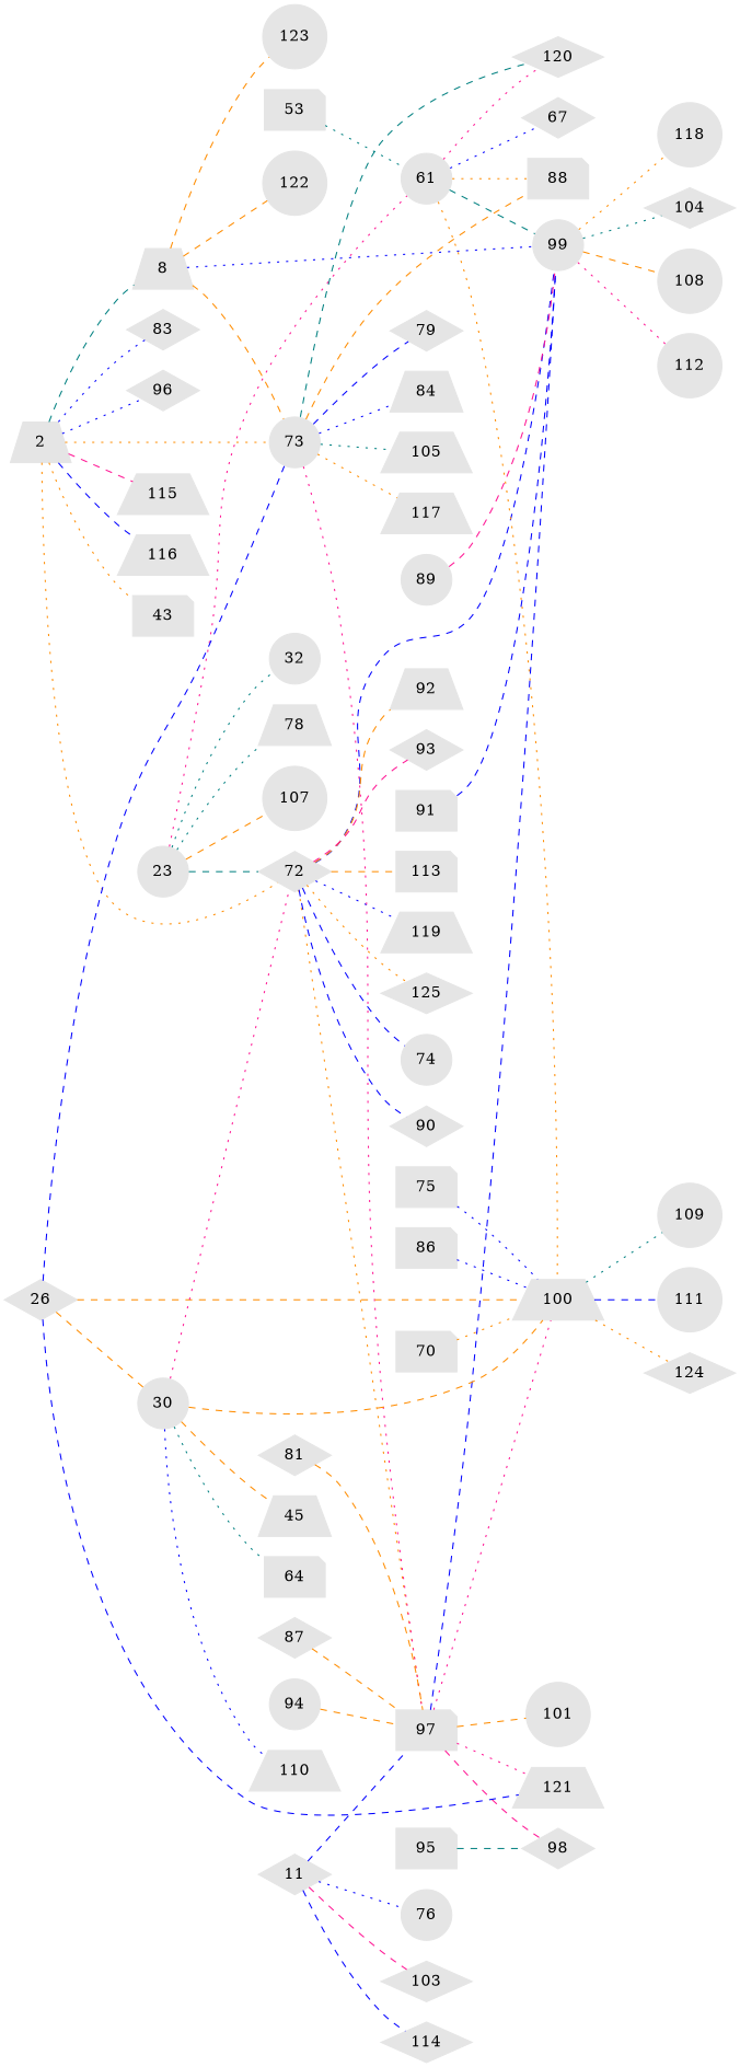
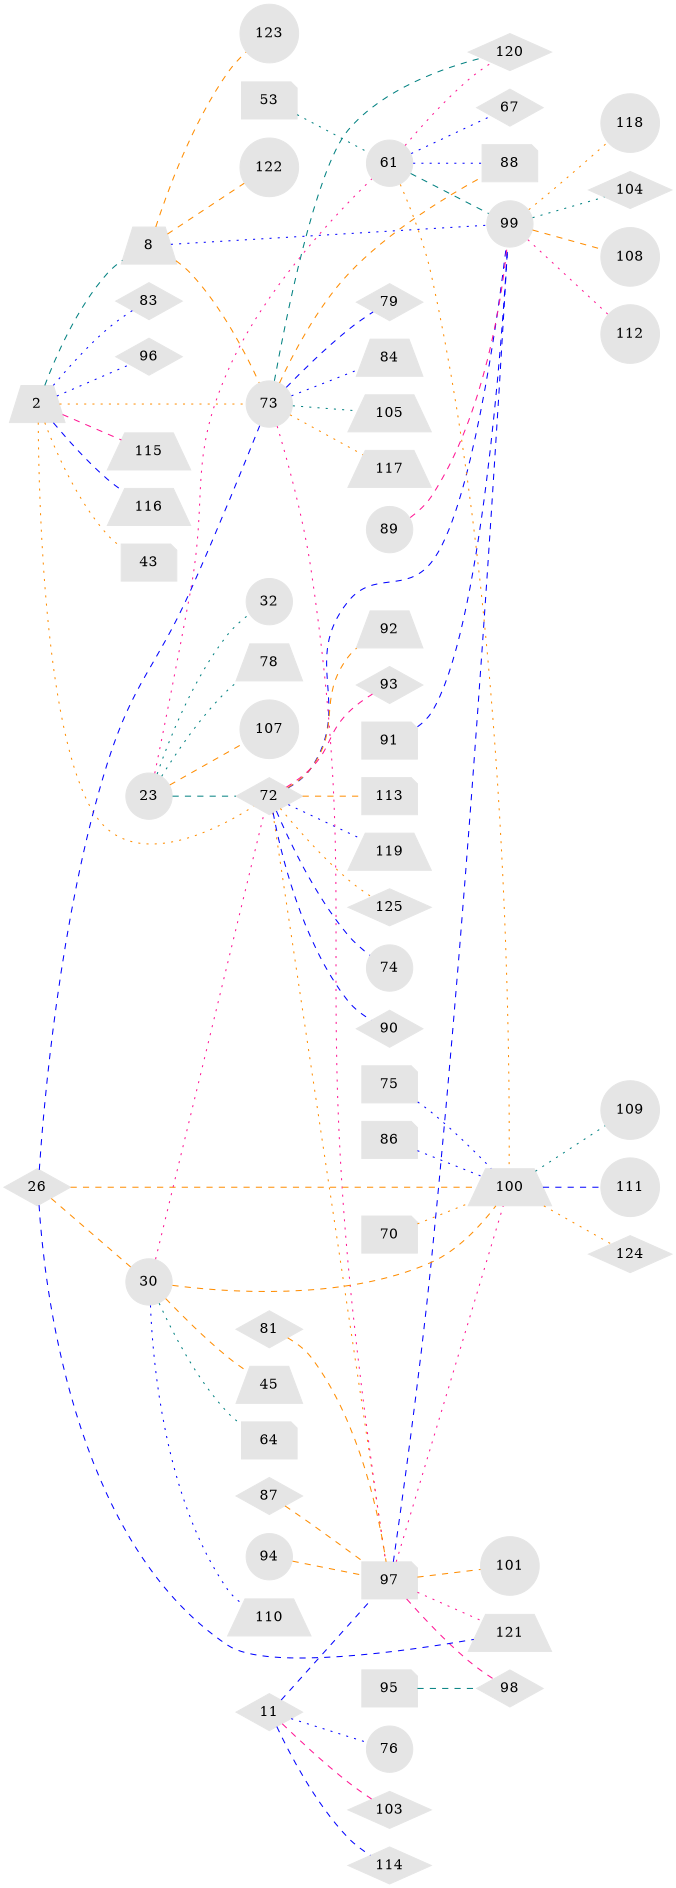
  graph {
    rankdir=LR
    node [color=gray90 shape=circle style=filled]
    edge [color=darkorange style=dashed]
    2 [shape=trapezium super="+1"]
    n2 [label=8 shape=trapezium super="+3"]
    43 [shape=note]
    72 [shape=diamond super="+21+24+34+35+47+66+58+60+62"]
    73 [super="+51"]
    83 [shape=diamond]
    96 [shape=diamond]
    115 [shape=trapezium]
    116 [shape=trapezium super="+106"]
    99 [super="+69+71"]
    122
    123
    97 [shape=note super="+65"]
    74
    90 [shape=diamond]
    92 [shape=trapezium]
    93 [shape=diamond]
    113 [shape=note]
    119 [shape=trapezium super="+82"]
    125 [shape=diamond super="+38"]
    88 [shape=note super="+68"]
    120 [shape=diamond]
    79 [shape=diamond]
    84 [shape=trapezium super="+77"]
    105 [shape=trapezium super="+31+63"]
    117 [shape=trapezium]
    104 [shape=diamond]
    108
    112
    118
    11 [shape=diamond super="+8"]
    76
    103 [shape=diamond]
    114 [shape=diamond super="+40"]
    100 [shape=trapezium super="+55+59+85+29"]
    121 [shape=trapezium super="+36"]
    98 [shape=diamond]
    101
    23 [super="+19+20"]
    32
    61 [super="+17"]
    78 [shape=trapezium super="+57"]
    107
    67 [shape=diamond super="+41"]
    26 [shape=diamond super="+25"]
    30 [super="+27"]
    45 [shape=trapezium]
    64 [shape=note]
    110 [shape=trapezium super="+54"]
    109 [super="+102"]
    111
    124 [shape=diamond]
    53 [shape=note]
    70 [shape=note]
    75 [shape=note]
    81 [shape=diamond]
    86 [shape=note]
    87 [shape=diamond]
    89 [super="+39"]
    91 [shape=note]
    94
    95 [shape=note]
    2 -- n2 [color=teal weight=4]
    2 -- 43 [style=dotted]
    2 -- 72 [style=dotted]
    2 -- 73 [style=dotted weight=4]
    2 -- 83 [color=blue style=dotted]
    2 -- 96 [color=blue style=dotted]
    2 -- 115 [color=deeppink]
    2 -- 116 [color=blue]
    n2 -- 73 [weight=4]
    n2 -- 99 [color=blue style=dotted]
    n2 -- 122
    n2 -- 123
    72 -- 99 [color=blue weight=2]
    72 -- 97 [style=dotted]
    72 -- 74 [color=blue]
    72 -- 90 [color=blue]
    72 -- 92
    72 -- 93 [color=deeppink]
    72 -- 113
    72 -- 119 [color=blue style=dotted]
    72 -- 125 [style=dotted]
    73 -- 97 [color=deeppink style=dotted weight=2]
    73 -- 88
    73 -- 120 [color=teal]
    73 -- 79 [color=blue]
    73 -- 84 [color=blue style=dotted]
    73 -- 105 [color=teal style=dotted]
    73 -- 117 [style=dotted]
    99 -- 104 [color=teal style=dotted]
    99 -- 108
    99 -- 112 [color=deeppink style=dotted]
    99 -- 118 [style=dotted]
    97 -- 99 [color=blue]
    97 -- 100 [color=deeppink style=dotted weight=2]
    97 -- 121 [color=deeppink style=dotted]
    97 -- 98 [color=deeppink]
    97 -- 101
    11 -- 97 [color=blue weight=8]
    11 -- 76 [color=blue style=dotted]
    11 -- 103 [color=deeppink]
    11 -- 114 [color=blue]
    100 -- 109 [color=teal style=dotted]
    100 -- 111 [color=blue]
    100 -- 124 [style=dotted]
    23 -- 72 [color=teal weight=9]
    23 -- 32 [color=teal style=dotted]
    23 -- 61 [color=deeppink style=dotted]
    23 -- 78 [color=teal style=dotted]
    23 -- 107
    61 -- 99 [color=teal weight=8]
-   61 -- 88 [style=dotted]
+   61 -- 88 [color=blue style=dotted]
    61 -- 120 [color=deeppink style=dotted]
    61 -- 100 [style=dotted weight=2]
    61 -- 67 [color=blue style=dotted]
    26 -- 73 [color=blue weight=2]
    26 -- 100 [weight=4]
    26 -- 121 [color=blue]
    26 -- 30 [weight=4]
    30 -- 72 [color=deeppink style=dotted]
    30 -- 100 [weight=4]
    30 -- 45
    30 -- 64 [color=teal style=dotted]
    30 -- 110 [color=blue style=dotted]
    53 -- 61 [color=teal style=dotted]
    70 -- 100 [style=dotted]
    75 -- 100 [color=blue style=dotted]
    81 -- 97
    86 -- 100 [color=blue style=dotted]
    87 -- 97
    89 -- 99 [color=deeppink]
    91 -- 99 [color=blue]
    94 -- 97
    95 -- 98 [color=teal]
  }
